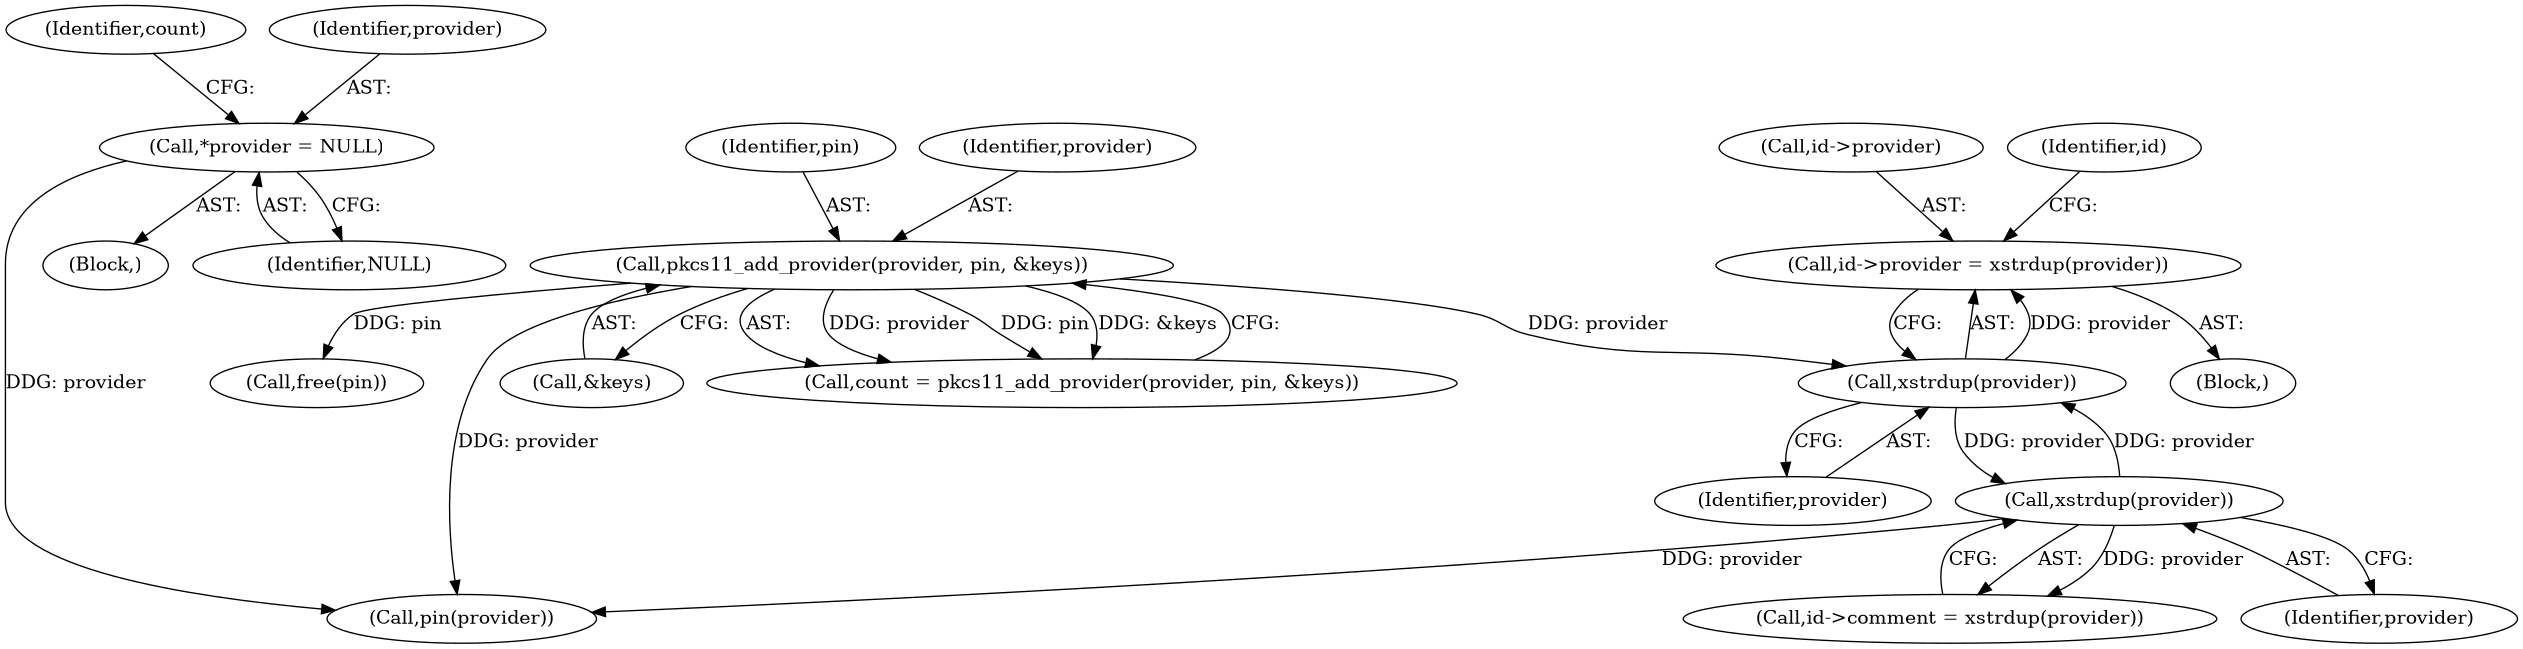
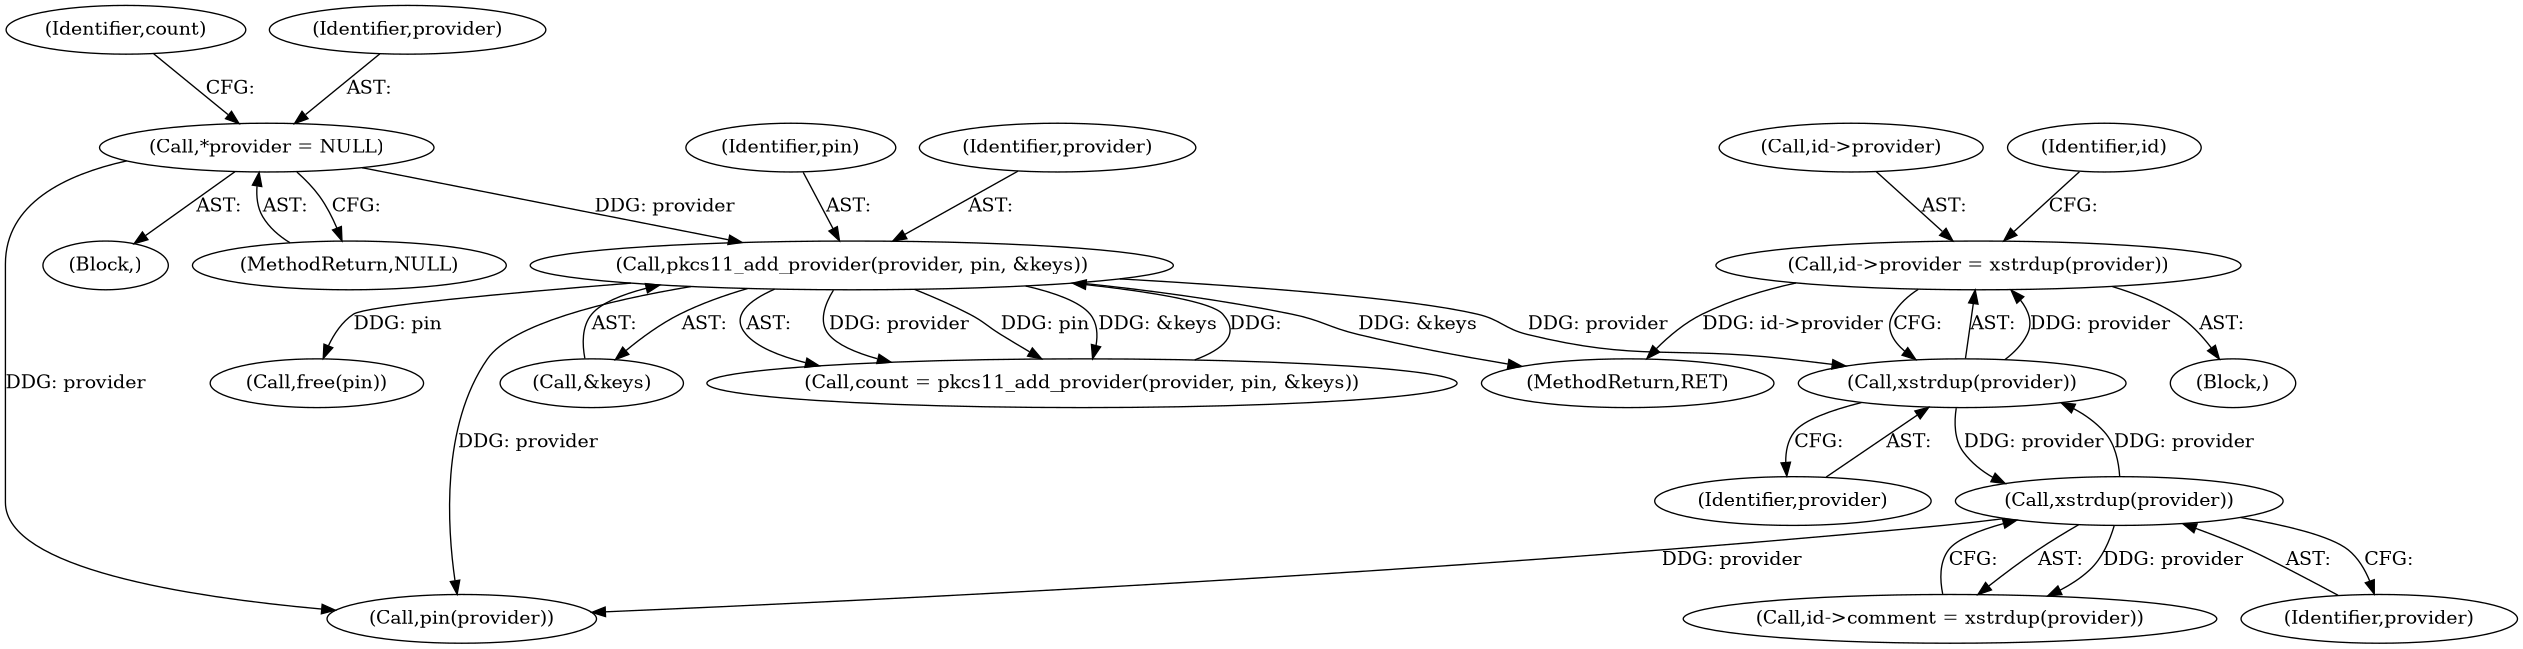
  digraph {
    n1 [label="(Call,id->provider = xstrdup(provider))"]
    n2 [label="(Call,xstrdup(provider))"]
+   n3 [label="(MethodReturn,RET)"]
    n4 [label="(Block,)"]
    n5 [label="(Call,xstrdup(provider))"]
    n6 [label="(Identifier,provider)"]
    n7 [label="(Call,pin(provider))"]
    n8 [label="(Identifier,provider)"]
    n9 [label="(Call,id->comment = xstrdup(provider))"]
    n10 [label="(Call,pkcs11_add_provider(provider, pin, &keys))"]
    n11 [label="(Call,&keys)"]
    n12 [label="(Call,count = pkcs11_add_provider(provider, pin, &keys))"]
    n13 [label="(Call,free(pin))"]
    n14 [label="(Call,*provider = NULL)"]
    n15 [label="(Block,)"]
-   n16 [label="(Identifier,NULL)"]
+   n16 [label="(MethodReturn,NULL)"]
    n17 [label="(Identifier,pin)"]
    n18 [label="(Identifier,id)"]
    n19 [label="(Call,id->provider)"]
    n20 [label="(Identifier,count)"]
    n21 [label="(Identifier,provider)"]
    n22 [label="(Identifier,provider)"]
    n1 -> n2 [label="CFG: "]
+   n1 -> n3 [label="DDG: id->provider"]
    n1 -> n4 [label="AST: "]
    n2 -> n1 [label="AST: "]
    n2 -> n1 [label="DDG: provider"]
    n2 -> n5 [label="DDG: provider"]
    n2 -> n6 [label="CFG: "]
    n5 -> n2 [label="DDG: provider"]
    n5 -> n7 [label="DDG: provider"]
    n5 -> n8 [label="CFG: "]
    n5 -> n9 [label="AST: "]
    n5 -> n9 [label="DDG: provider"]
    n6 -> n2 [label="AST: "]
    n8 -> n5 [label="AST: "]
    n9 -> n5 [label="CFG: "]
    n10 -> n2 [label="DDG: provider"]
+   n10 -> n3 [label="DDG: &keys"]
    n10 -> n7 [label="DDG: provider"]
-   n10 -> n11 [label="CFG: "]
+   n10 -> n11 [label="AST: "]
    n10 -> n12 [label="AST: "]
    n10 -> n12 [label="DDG: provider"]
    n10 -> n12 [label="DDG: pin"]
    n10 -> n12 [label="DDG: &keys"]
    n10 -> n13 [label="DDG: pin"]
    n11 -> n10 [label="AST: "]
-   n12 -> n10 [label="CFG: "]
+   n12 -> n10 [label="DDG: "]
    n14 -> n7 [label="DDG: provider"]
+   n14 -> n10 [label="DDG: provider"]
    n14 -> n15 [label="AST: "]
    n14 -> n16 [label="CFG: "]
    n16 -> n14 [label="AST: "]
    n17 -> n10 [label="AST: "]
    n18 -> n1 [label="CFG: "]
    n19 -> n1 [label="AST: "]
    n20 -> n14 [label="CFG: "]
    n21 -> n14 [label="AST: "]
    n22 -> n10 [label="AST: "]
  }
